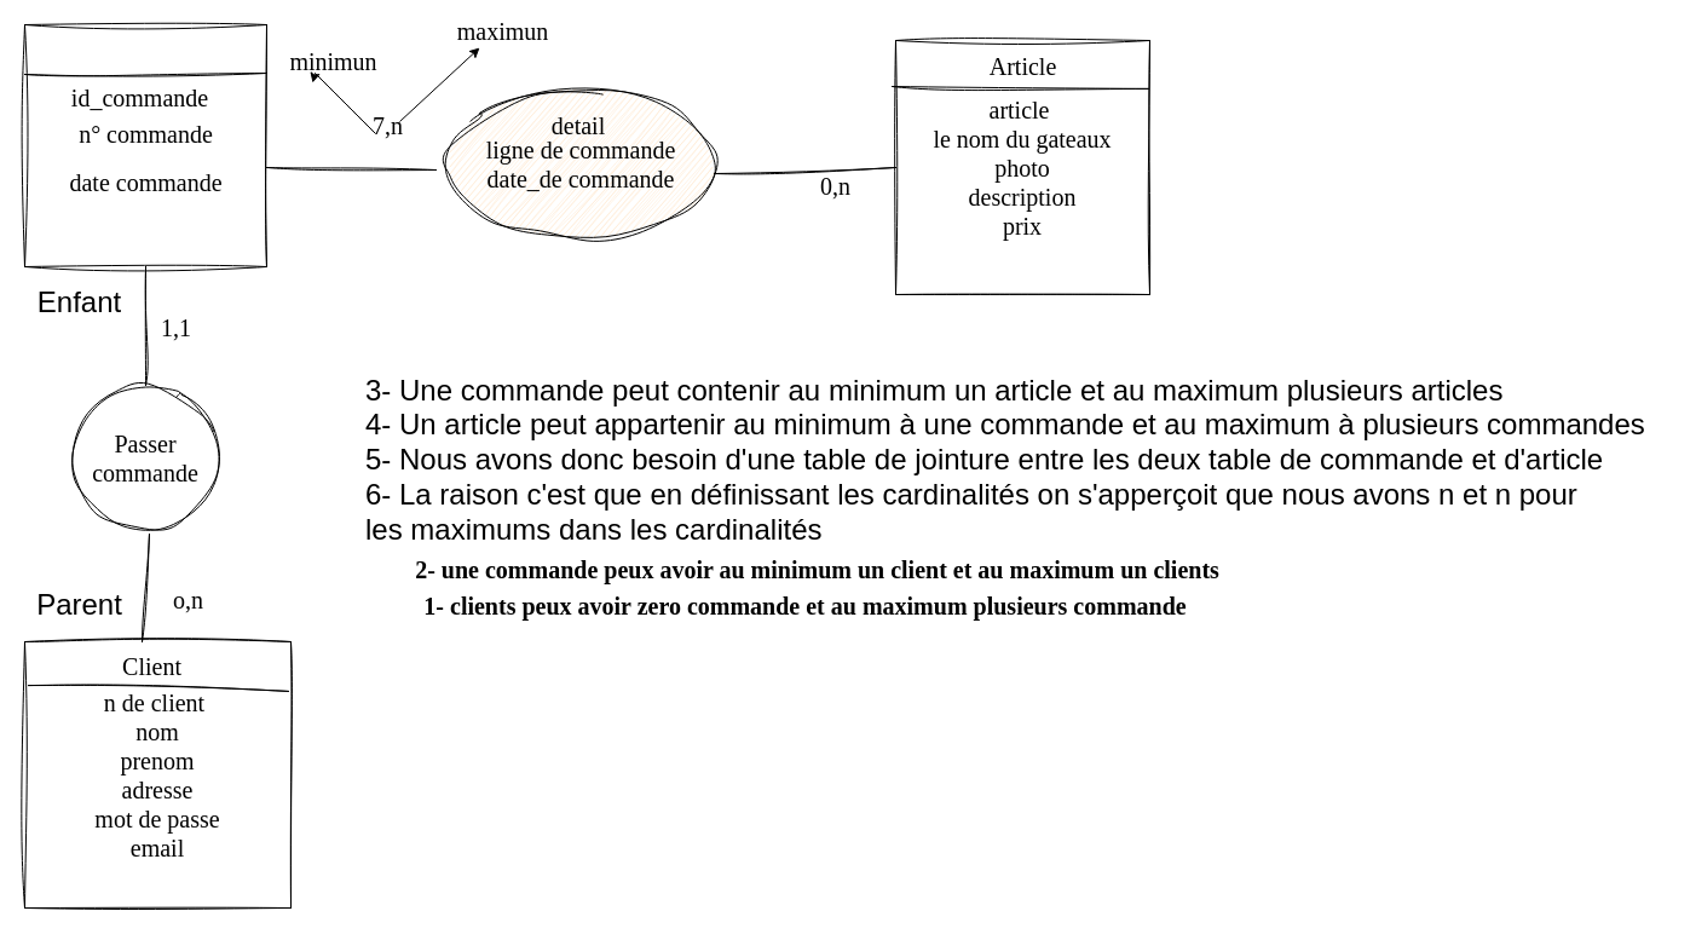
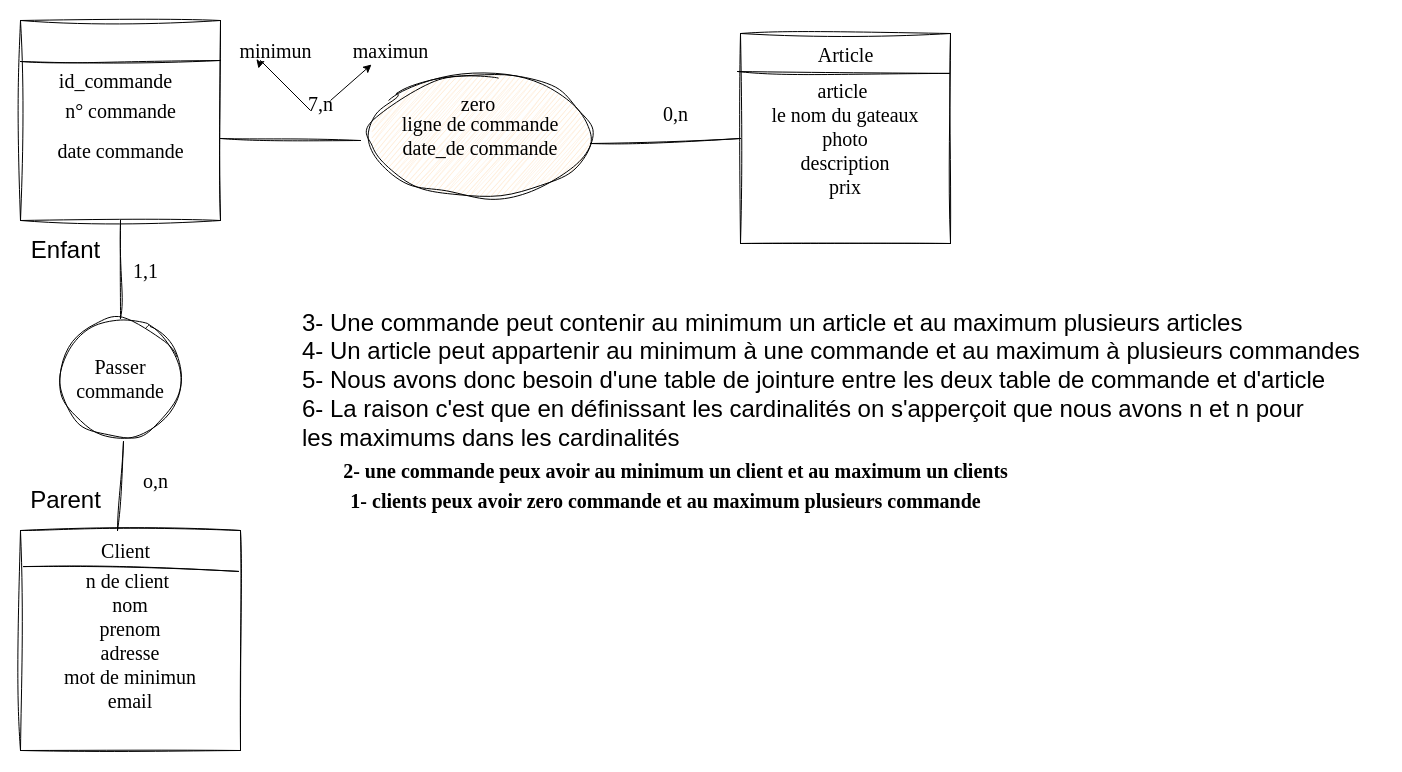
  <mxCell id="0" />
  <mxCell id="1" parent="0" />
  <mxCell id="2" value="ligne de commande&lt;br style=&quot;border-color: var(--border-color);&quot;&gt;date_de commande" style="ellipse;whiteSpace=wrap;html=1;sketch=1;hachureGap=4;jiggle=2;curveFitting=1;fontFamily=Architects Daughter;fontSource=https%3A%2F%2Ffonts.googleapis.com%2Fcss%3Ffamily%3DArchitects%2BDaughter;fontSize=20;fillColor=#ffe6cc;" parent="1" vertex="1"><mxGeometry x="370" y="73.5" width="220" height="123" as="geometry" /></mxCell>
  <mxCell id="3" value="Passer commande" style="ellipse;whiteSpace=wrap;html=1;aspect=fixed;sketch=1;hachureGap=4;jiggle=2;curveFitting=1;fontFamily=Architects Daughter;fontSource=https%3A%2F%2Ffonts.googleapis.com%2Fcss%3Ffamily%3DArchitects%2BDaughter;fontSize=20;" parent="1" vertex="1"><mxGeometry x="60" y="318" width="120" height="120" as="geometry" /></mxCell>
  <mxCell id="4" value="article&amp;nbsp;&lt;br&gt;le nom du gateaux&lt;br&gt;photo&lt;br&gt;description&lt;br&gt;prix" style="whiteSpace=wrap;html=1;aspect=fixed;sketch=1;hachureGap=4;jiggle=2;curveFitting=1;fontFamily=Architects Daughter;fontSource=https%3A%2F%2Ffonts.googleapis.com%2Fcss%3Ffamily%3DArchitects%2BDaughter;fontSize=20;" parent="1" vertex="1"><mxGeometry x="740" y="33" width="210" height="210" as="geometry" /></mxCell>
- <mxCell id="5" value="0,n" style="text;html=1;align=center;verticalAlign=middle;resizable=0;points=[];autosize=1;strokeColor=none;fillColor=none;fontSize=20;fontFamily=Architects Daughter;" parent="1" vertex="1"><mxGeometry x="665" y="133" width="50" height="40" as="geometry" /></mxCell>
+ <mxCell id="5" value="0,n" style="text;html=1;align=center;verticalAlign=middle;resizable=0;points=[];autosize=1;strokeColor=none;fillColor=none;fontSize=20;fontFamily=Architects Daughter;" parent="1" vertex="1"><mxGeometry x="650" y="93" width="50" height="40" as="geometry" /></mxCell>
  <mxCell id="6" value="7,n" style="text;html=1;align=center;verticalAlign=middle;resizable=0;points=[];autosize=1;strokeColor=none;fillColor=none;fontSize=20;fontFamily=Architects Daughter;" parent="1" vertex="1"><mxGeometry x="300" y="83" width="40" height="40" as="geometry" /></mxCell>
- <mxCell id="7" value="n de client&amp;nbsp;&lt;br&gt;nom &lt;br&gt;prenom&lt;br&gt;adresse&lt;br&gt;mot de passe&lt;br&gt;email" style="whiteSpace=wrap;html=1;aspect=fixed;sketch=1;hachureGap=4;jiggle=2;curveFitting=1;fontFamily=Architects Daughter;fontSource=https%3A%2F%2Ffonts.googleapis.com%2Fcss%3Ffamily%3DArchitects%2BDaughter;fontSize=20;" parent="1" vertex="1"><mxGeometry x="20" y="530" width="220" height="220" as="geometry" /></mxCell>
+ <mxCell id="7" value="n de client&amp;nbsp;&lt;br&gt;nom &lt;br&gt;prenom&lt;br&gt;adresse&lt;br&gt;mot de minimun&lt;br&gt;email" style="whiteSpace=wrap;html=1;aspect=fixed;sketch=1;hachureGap=4;jiggle=2;curveFitting=1;fontFamily=Architects Daughter;fontSource=https%3A%2F%2Ffonts.googleapis.com%2Fcss%3Ffamily%3DArchitects%2BDaughter;fontSize=20;" parent="1" vertex="1"><mxGeometry x="20" y="530" width="220" height="220" as="geometry" /></mxCell>
  <mxCell id="8" value="1,1" style="text;html=1;align=center;verticalAlign=middle;resizable=0;points=[];autosize=1;strokeColor=none;fillColor=none;fontSize=20;fontFamily=Architects Daughter;" parent="1" vertex="1"><mxGeometry x="130" y="250" width="30" height="40" as="geometry" /></mxCell>
- <mxCell id="9" value="o,n" style="text;html=1;align=center;verticalAlign=middle;resizable=0;points=[];autosize=1;strokeColor=none;fillColor=none;fontSize=20;fontFamily=Architects Daughter;" parent="1" vertex="1"><mxGeometry x="130" y="475" width="50" height="40" as="geometry" /></mxCell>
- <mxCell id="10" value="detail&amp;nbsp;" style="text;html=1;align=center;verticalAlign=middle;resizable=0;points=[];autosize=1;strokeColor=none;fillColor=none;fontSize=20;fontFamily=Architects Daughter;" parent="1" vertex="1"><mxGeometry x="440" y="83" width="80" height="40" as="geometry" /></mxCell>
+ <mxCell id="9" value="o,n" style="text;html=1;align=center;verticalAlign=middle;resizable=0;points=[];autosize=1;strokeColor=none;fillColor=none;fontSize=20;fontFamily=Architects Daughter;" parent="1" vertex="1"><mxGeometry x="130" y="460" width="50" height="40" as="geometry" /></mxCell>
+ <mxCell id="10" value="zero&amp;nbsp;" style="text;html=1;align=center;verticalAlign=middle;resizable=0;points=[];autosize=1;strokeColor=none;fillColor=none;fontSize=20;fontFamily=Architects Daughter;" parent="1" vertex="1"><mxGeometry x="440" y="83" width="80" height="40" as="geometry" /></mxCell>
  <mxCell id="11" value="" style="endArrow=none;html=1;rounded=0;sketch=1;hachureGap=4;jiggle=2;curveFitting=1;fontFamily=Architects Daughter;fontSource=https%3A%2F%2Ffonts.googleapis.com%2Fcss%3Ffamily%3DArchitects%2BDaughter;fontSize=16;" parent="1" edge="1"><mxGeometry width="50" height="50" relative="1" as="geometry"><mxPoint x="220" y="138" as="sourcePoint" /><mxPoint x="360" y="140" as="targetPoint" /></mxGeometry></mxCell>
  <mxCell id="12" value="" style="endArrow=none;html=1;rounded=0;sketch=1;hachureGap=4;jiggle=2;curveFitting=1;fontFamily=Architects Daughter;fontSource=https%3A%2F%2Ffonts.googleapis.com%2Fcss%3Ffamily%3DArchitects%2BDaughter;fontSize=16;entryX=0;entryY=0.5;entryDx=0;entryDy=0;" parent="1" target="4" edge="1"><mxGeometry width="50" height="50" relative="1" as="geometry"><mxPoint x="590" y="143" as="sourcePoint" /><mxPoint x="640" y="93" as="targetPoint" /></mxGeometry></mxCell>
  <mxCell id="13" value="" style="endArrow=none;html=1;rounded=0;sketch=1;hachureGap=4;jiggle=2;curveFitting=1;fontFamily=Architects Daughter;fontSource=https%3A%2F%2Ffonts.googleapis.com%2Fcss%3Ffamily%3DArchitects%2BDaughter;fontSize=16;exitX=0.5;exitY=0;exitDx=0;exitDy=0;" parent="1" source="3" edge="1"><mxGeometry width="50" height="50" relative="1" as="geometry"><mxPoint x="70" y="270" as="sourcePoint" /><mxPoint x="120" y="220" as="targetPoint" /></mxGeometry></mxCell>
  <mxCell id="14" value="" style="endArrow=none;html=1;rounded=0;sketch=1;hachureGap=4;jiggle=2;curveFitting=1;fontFamily=Architects Daughter;fontSource=https%3A%2F%2Ffonts.googleapis.com%2Fcss%3Ffamily%3DArchitects%2BDaughter;fontSize=16;exitX=0.473;exitY=-0.014;exitDx=0;exitDy=0;exitPerimeter=0;" parent="1" edge="1"><mxGeometry width="50" height="50" relative="1" as="geometry"><mxPoint x="117.03" y="530" as="sourcePoint" /><mxPoint x="122.97" y="441.08" as="targetPoint" /></mxGeometry></mxCell>
  <mxCell id="15" value="" style="swimlane;startSize=0;sketch=1;hachureGap=4;jiggle=2;curveFitting=1;fontFamily=Architects Daughter;fontSource=https%3A%2F%2Ffonts.googleapis.com%2Fcss%3Ffamily%3DArchitects%2BDaughter;fontSize=20;" parent="1" vertex="1"><mxGeometry x="20" y="20" width="200" height="200" as="geometry" /></mxCell>
  <mxCell id="16" value="id_commande" style="text;html=1;align=center;verticalAlign=middle;resizable=0;points=[];autosize=1;strokeColor=none;fillColor=none;fontSize=20;fontFamily=Architects Daughter;" parent="15" vertex="1"><mxGeometry x="20" y="40" width="150" height="40" as="geometry" /></mxCell>
  <mxCell id="17" value="date commande" style="text;html=1;align=center;verticalAlign=middle;resizable=0;points=[];autosize=1;strokeColor=none;fillColor=none;fontSize=20;fontFamily=Architects Daughter;" parent="15" vertex="1"><mxGeometry x="15" y="110" width="170" height="40" as="geometry" /></mxCell>
  <mxCell id="18" value="n° commande" style="text;html=1;align=center;verticalAlign=middle;resizable=0;points=[];autosize=1;strokeColor=none;fillColor=none;fontSize=20;fontFamily=Architects Daughter;" parent="15" vertex="1"><mxGeometry x="30" y="70" width="140" height="40" as="geometry" /></mxCell>
  <mxCell id="19" value="&lt;font face=&quot;Comic Sans MS&quot;&gt;Client&lt;/font&gt;" style="text;html=1;align=center;verticalAlign=middle;resizable=0;points=[];autosize=1;strokeColor=none;fillColor=none;fontSize=20;fontFamily=Architects Daughter;" parent="1" vertex="1"><mxGeometry x="85" y="530" width="80" height="40" as="geometry" /></mxCell>
  <mxCell id="20" value="&lt;font face=&quot;Comic Sans MS&quot;&gt;Article&lt;/font&gt;" style="text;html=1;align=center;verticalAlign=middle;resizable=0;points=[];autosize=1;strokeColor=none;fillColor=none;fontSize=20;fontFamily=Architects Daughter;" parent="1" vertex="1"><mxGeometry x="800" y="33.5" width="90" height="40" as="geometry" /></mxCell>
  <mxCell id="21" value="" style="endArrow=none;html=1;rounded=0;sketch=1;hachureGap=4;jiggle=2;curveFitting=1;fontFamily=Architects Daughter;fontSource=https%3A%2F%2Ffonts.googleapis.com%2Fcss%3Ffamily%3DArchitects%2BDaughter;fontSize=16;entryX=1;entryY=0.2;entryDx=0;entryDy=0;entryPerimeter=0;exitX=0;exitY=0.205;exitDx=0;exitDy=0;exitPerimeter=0;" parent="1" source="15" target="15" edge="1"><mxGeometry width="50" height="50" relative="1" as="geometry"><mxPoint x="100" y="90" as="sourcePoint" /><mxPoint x="150" y="40" as="targetPoint" /></mxGeometry></mxCell>
  <mxCell id="22" value="" style="endArrow=none;html=1;rounded=0;sketch=1;hachureGap=4;jiggle=2;curveFitting=1;fontFamily=Architects Daughter;fontSource=https%3A%2F%2Ffonts.googleapis.com%2Fcss%3Ffamily%3DArchitects%2BDaughter;fontSize=16;entryX=0.995;entryY=0.19;entryDx=0;entryDy=0;entryPerimeter=0;exitX=-0.014;exitY=0.181;exitDx=0;exitDy=0;exitPerimeter=0;" parent="1" source="4" target="4" edge="1"><mxGeometry width="50" height="50" relative="1" as="geometry"><mxPoint x="860" y="100" as="sourcePoint" /><mxPoint x="910" y="50" as="targetPoint" /></mxGeometry></mxCell>
  <mxCell id="23" value="" style="endArrow=none;html=1;rounded=0;sketch=1;hachureGap=4;jiggle=2;curveFitting=1;fontFamily=Architects Daughter;fontSource=https%3A%2F%2Ffonts.googleapis.com%2Fcss%3Ffamily%3DArchitects%2BDaughter;fontSize=16;exitX=0.014;exitY=0.164;exitDx=0;exitDy=0;exitPerimeter=0;entryX=0.991;entryY=0.186;entryDx=0;entryDy=0;entryPerimeter=0;" parent="1" source="7" target="7" edge="1"><mxGeometry width="50" height="50" relative="1" as="geometry"><mxPoint x="170" y="590" as="sourcePoint" /><mxPoint x="220" y="540" as="targetPoint" /></mxGeometry></mxCell>
  <mxCell id="24" value="minimun" style="text;html=1;align=center;verticalAlign=middle;resizable=0;points=[];autosize=1;strokeColor=none;fillColor=none;fontSize=20;fontFamily=Architects Daughter;" parent="1" vertex="1"><mxGeometry x="230" y="30" width="90" height="40" as="geometry" /></mxCell>
- <mxCell id="25" value="maximun" style="text;html=1;align=center;verticalAlign=middle;resizable=0;points=[];autosize=1;strokeColor=none;fillColor=none;fontSize=20;fontFamily=Architects Daughter;" parent="1" vertex="1"><mxGeometry x="365" y="5" width="100" height="40" as="geometry" /></mxCell>
+ <mxCell id="25" value="maximun" style="text;html=1;align=center;verticalAlign=middle;resizable=0;points=[];autosize=1;strokeColor=none;fillColor=none;fontSize=20;fontFamily=Architects Daughter;" parent="1" vertex="1"><mxGeometry x="340" y="30" width="100" height="40" as="geometry" /></mxCell>
  <mxCell id="26" value="" style="endArrow=classic;html=1;rounded=0;entryX=0.311;entryY=0.95;entryDx=0;entryDy=0;entryPerimeter=0;exitX=0.25;exitY=0.675;exitDx=0;exitDy=0;exitPerimeter=0;" parent="1" source="6" target="24" edge="1"><mxGeometry width="50" height="50" relative="1" as="geometry"><mxPoint x="300" y="100" as="sourcePoint" /><mxPoint x="820" y="390" as="targetPoint" /><Array as="points"><mxPoint x="260" y="60" /></Array></mxGeometry></mxCell>
  <mxCell id="27" value="" style="endArrow=classic;html=1;rounded=0;entryX=0.31;entryY=0.85;entryDx=0;entryDy=0;entryPerimeter=0;" parent="1" target="25" edge="1"><mxGeometry width="50" height="50" relative="1" as="geometry"><mxPoint x="330" y="100" as="sourcePoint" /><mxPoint x="268" y="78" as="targetPoint" /></mxGeometry></mxCell>
  <mxCell id="28" value="&lt;font style=&quot;font-size: 24px;&quot;&gt;3- Une commande peut contenir au minimum un article et au maximum plusieurs articles&amp;nbsp;&lt;br&gt;4- Un article peut appartenir au minimum à une commande et au maximum à plusieurs commandes&lt;br&gt;5- Nous avons donc besoin d'une table de jointure entre les deux table de commande et d'article&lt;br&gt;6- La raison c'est que en définissant les cardinalités on s'apperçoit que nous avons n et n pour &lt;br&gt;les maximums dans les cardinalités&amp;nbsp;&lt;br&gt;&lt;/font&gt;" style="text;html=1;align=left;verticalAlign=middle;resizable=0;points=[];autosize=1;strokeColor=none;fillColor=none;" parent="1" vertex="1"><mxGeometry x="300" y="300" width="1080" height="160" as="geometry" /></mxCell>
  <mxCell id="29" value="&lt;font style=&quot;font-size: 24px;&quot;&gt;Parent&lt;/font&gt;" style="text;html=1;align=center;verticalAlign=middle;resizable=0;points=[];autosize=1;strokeColor=none;fillColor=none;" parent="1" vertex="1"><mxGeometry x="20" y="480" width="90" height="40" as="geometry" /></mxCell>
  <mxCell id="30" value="&lt;font style=&quot;font-size: 24px;&quot;&gt;Enfant&lt;/font&gt;" style="text;html=1;align=center;verticalAlign=middle;resizable=0;points=[];autosize=1;strokeColor=none;fillColor=none;" parent="1" vertex="1"><mxGeometry x="20" y="230" width="90" height="40" as="geometry" /></mxCell>
  <mxCell id="31" value="&lt;b&gt;2- une commande peux avoir au minimum un client et au maximum un clients&lt;/b&gt;" style="text;html=1;align=center;verticalAlign=middle;resizable=0;points=[];autosize=1;strokeColor=none;fillColor=none;fontSize=20;fontFamily=Architects Daughter;" parent="1" vertex="1"><mxGeometry x="315" y="450" width="720" height="40" as="geometry" /></mxCell>
  <mxCell id="32" value="&lt;b&gt;1- clients peux avoir zero commande et au maximum plusieurs commande&lt;/b&gt;" style="text;html=1;align=center;verticalAlign=middle;resizable=0;points=[];autosize=1;strokeColor=none;fillColor=none;fontSize=20;fontFamily=Architects Daughter;" parent="1" vertex="1"><mxGeometry x="320" y="480" width="690" height="40" as="geometry" /></mxCell>
